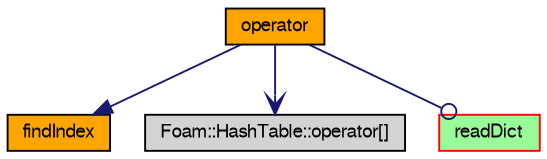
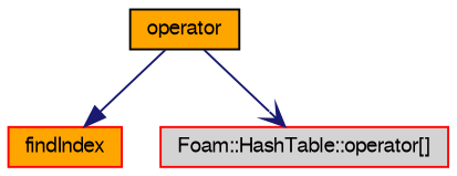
  digraph {
    rankdir=TB
    node [color=black fillcolor=orange fontname=FreeSans fontsize=10 shape=record style=filled]
    edge [color=midnightblue fontname=FreeSans fontsize=10 labelfontname=FreeSans labelfontsize=10 style=solid]
    n1 [fontcolor=black height=0.2 label=operator width=0.4]
-   n2 [height=0.2 label=findIndex width=0.4]
-   n3 [fillcolor=lightgrey height=0.2 label="Foam::HashTable::operator[]" width=0.4]
-   n4 [color=red fillcolor=palegreen height=0.2 label=readDict width=0.4]
+   n2 [color=red height=0.2 label=findIndex width=0.4]
+   n3 [color=red fillcolor=lightgrey height=0.2 label="Foam::HashTable::operator[]" width=0.4]
    n1 -> n2 [arrowhead=normal]
    n1 -> n3 [arrowhead=vee]
-   n1 -> n4 [arrowhead=odot]
  }
